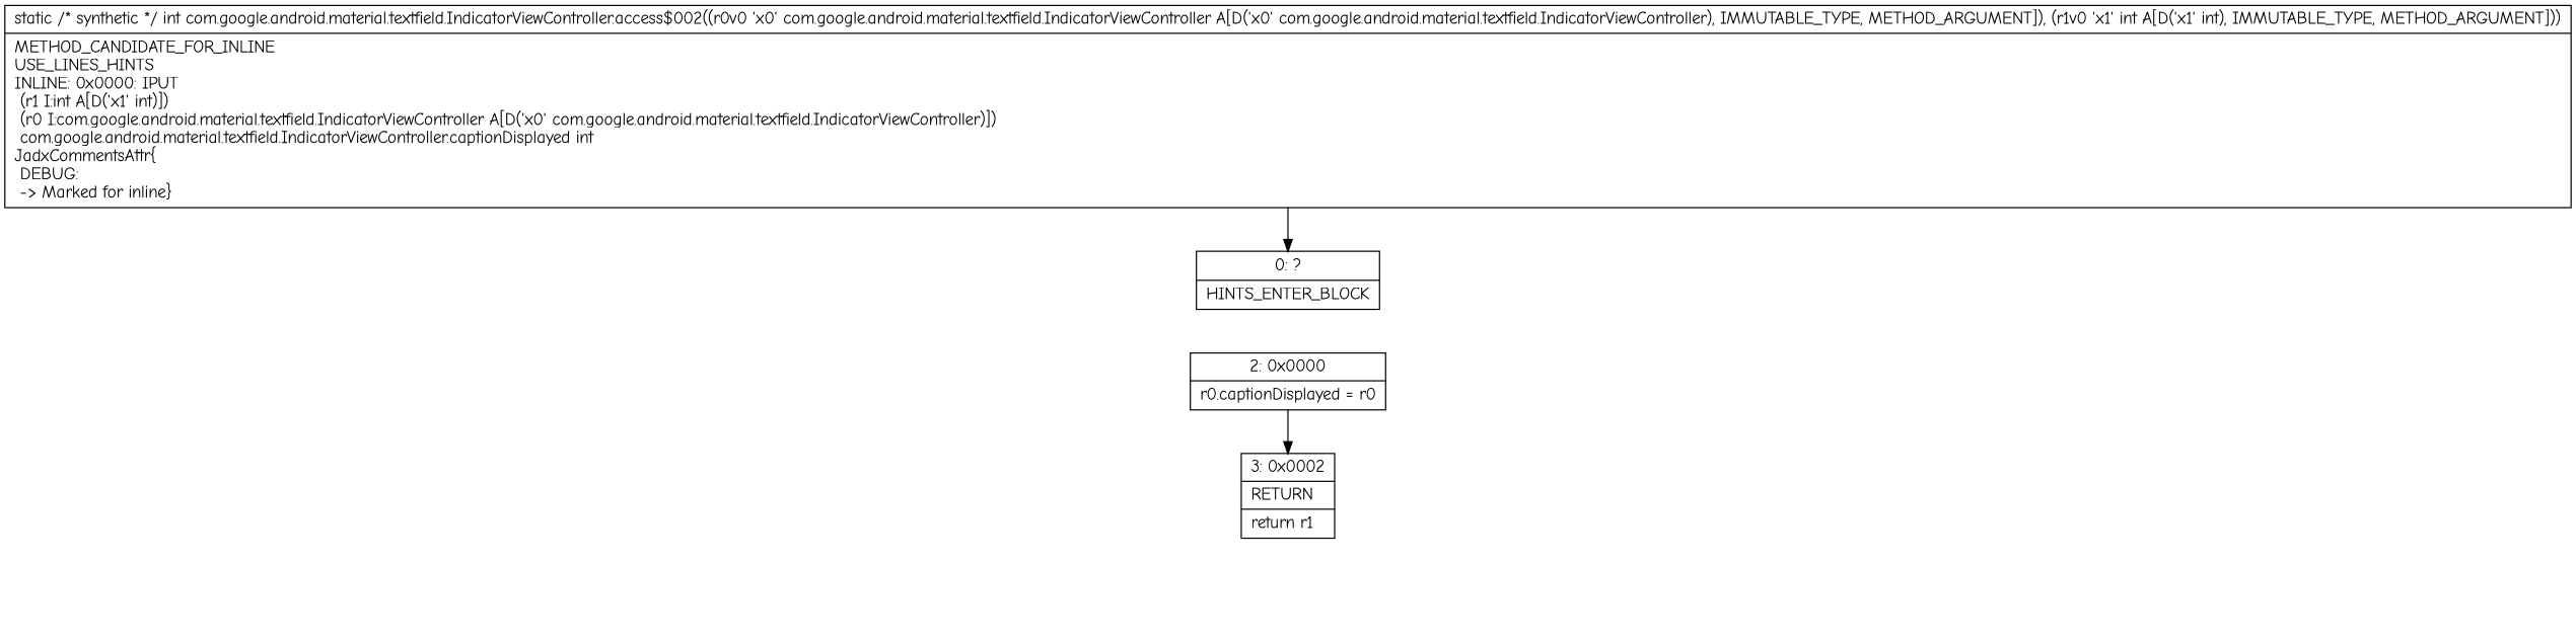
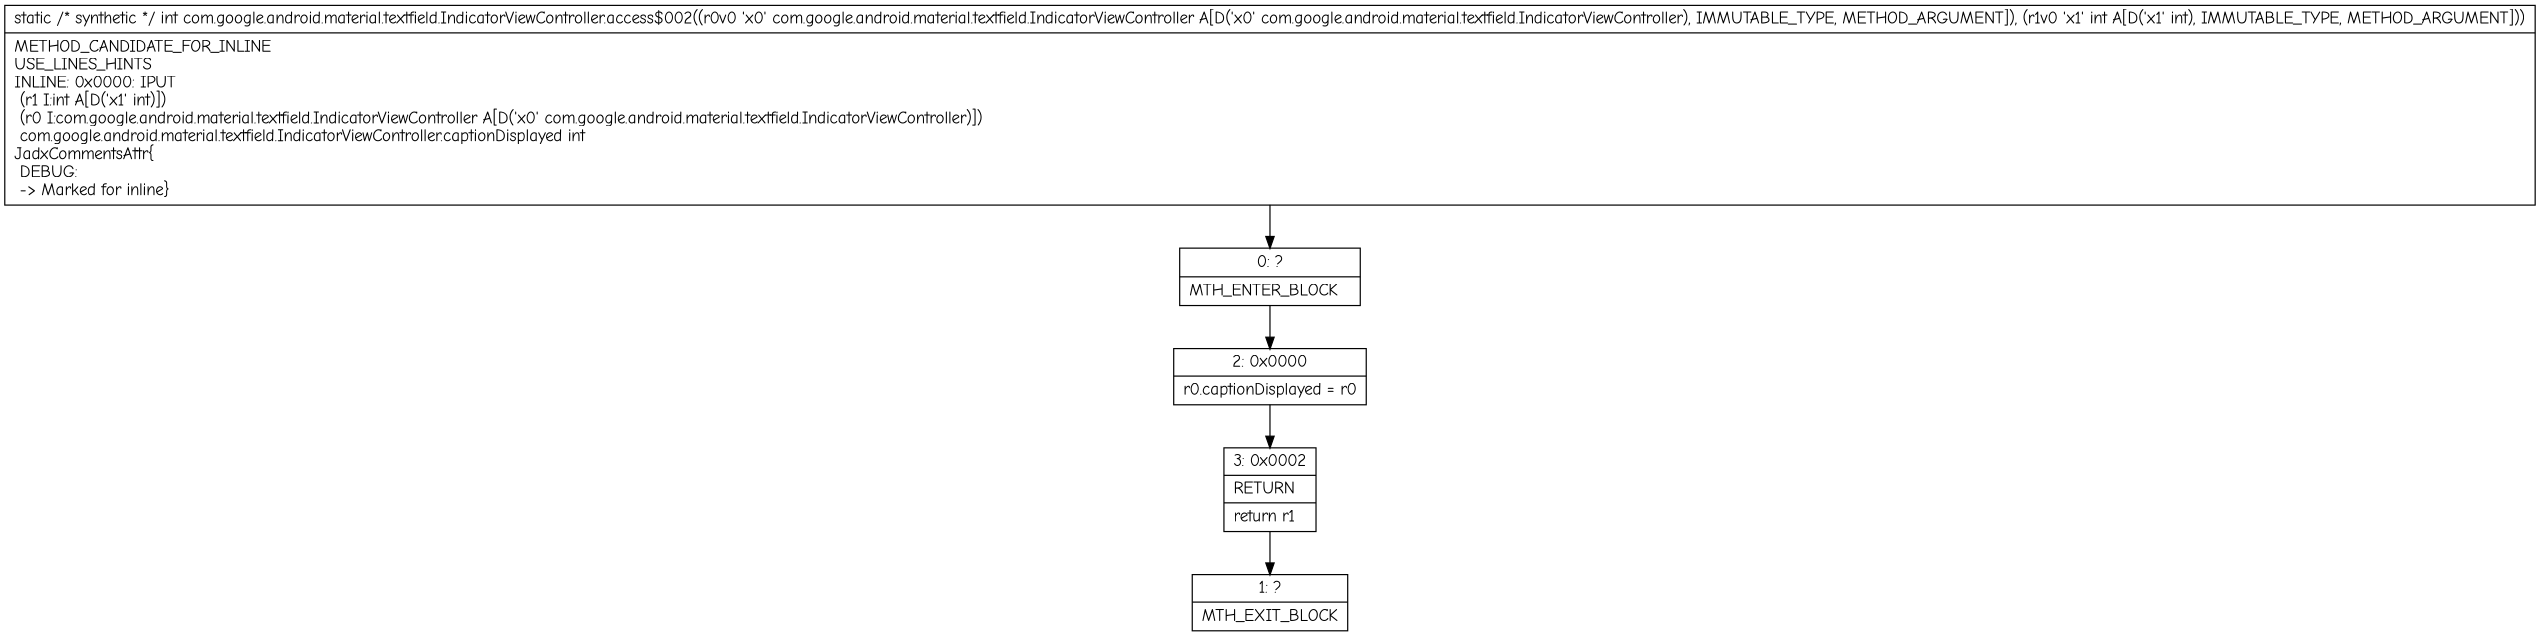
  digraph {
    fontname="Comic Neue"
    node [fontname="Comic Neue" shape=record]
    edge [fontname="Comic Neue"]
-   n1 [label="{0\:\ ?|HINTS_ENTER_BLOCK\l}"]
+   n1 [label="{0\:\ ?|MTH_ENTER_BLOCK\l}"]
    n2 [label="{2\:\ 0x0000|r0.captionDisplayed = r0\l}"]
    n3 [label="{3\:\ 0x0002|RETURN\l|return r1\l}"]
+   n4 [label="{1\:\ ?|MTH_EXIT_BLOCK\l}"]
    n5 [label="{static \/* synthetic *\/ int com.google.android.material.textfield.IndicatorViewController.access$002((r0v0 'x0' com.google.android.material.textfield.IndicatorViewController A[D('x0' com.google.android.material.textfield.IndicatorViewController), IMMUTABLE_TYPE, METHOD_ARGUMENT]), (r1v0 'x1' int A[D('x1' int), IMMUTABLE_TYPE, METHOD_ARGUMENT]))  | METHOD_CANDIDATE_FOR_INLINE\lUSE_LINES_HINTS\lINLINE: 0x0000: IPUT  \l  (r1 I:int A[D('x1' int)])\l  (r0 I:com.google.android.material.textfield.IndicatorViewController A[D('x0' com.google.android.material.textfield.IndicatorViewController)])\l com.google.android.material.textfield.IndicatorViewController.captionDisplayed int\lJadxCommentsAttr\{\l DEBUG: \l \-\> Marked for inline\}\l}"]
+   n1 -> n2
    n2 -> n3
+   n3 -> n4
    n5 -> n1
  }
